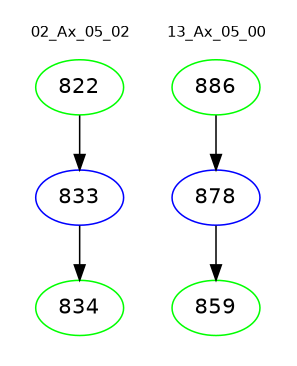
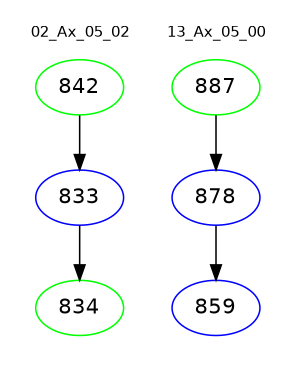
  digraph {
    fontname="DejaVu Sans"
    node [color=green fontname="DejaVu Sans"]
    edge [color=black fontname="DejaVu Sans"]
-   n1 [label=822]
+   n1 [label=842]
    n2 [color=blue label=833]
    n3 [label=834]
-   n4 [label=886]
+   n4 [label=887]
    n5 [color=blue label=878]
-   n6 [label=859]
+   n6 [color=blue label=859]
    subgraph cluster_1 {
      color=white
      fontsize=10
      label="02_Ax_05_02"
      n1
      n2
      n3
    }
    subgraph cluster_2 {
      color=white
      fontsize=10
      label="13_Ax_05_00"
      n4
      n5
      n6
    }
    n1 -> n2
    n2 -> n3
    n4 -> n5
    n5 -> n6
  }
